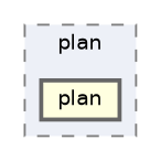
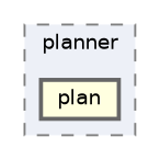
  digraph {
    compound=true
    n1 [color=gray40 fillcolor=lightyellow fontname=Helvetica fontsize=10 height=0.2 label=plan shape=box style="filled,bold" width=0.4]
    subgraph cluster_1 {
      bgcolor="#edf0f7"
      fontname=Helvetica
      fontsize=10
-     label=plan
+     label=planner
      pencolor=grey50
      style="filled,dashed"
      n1
    }
  }
